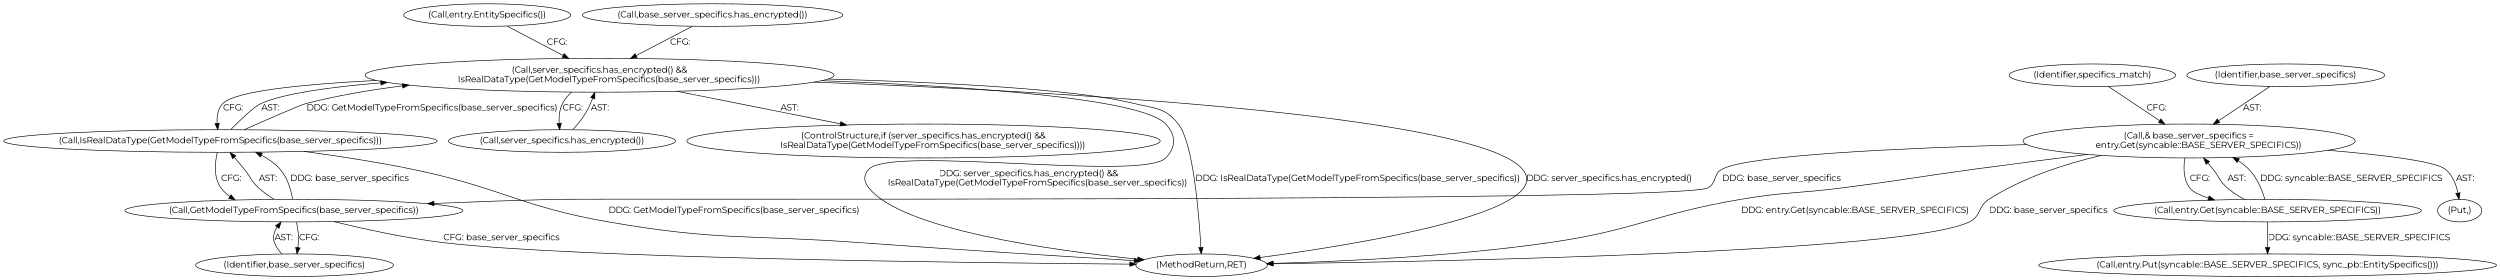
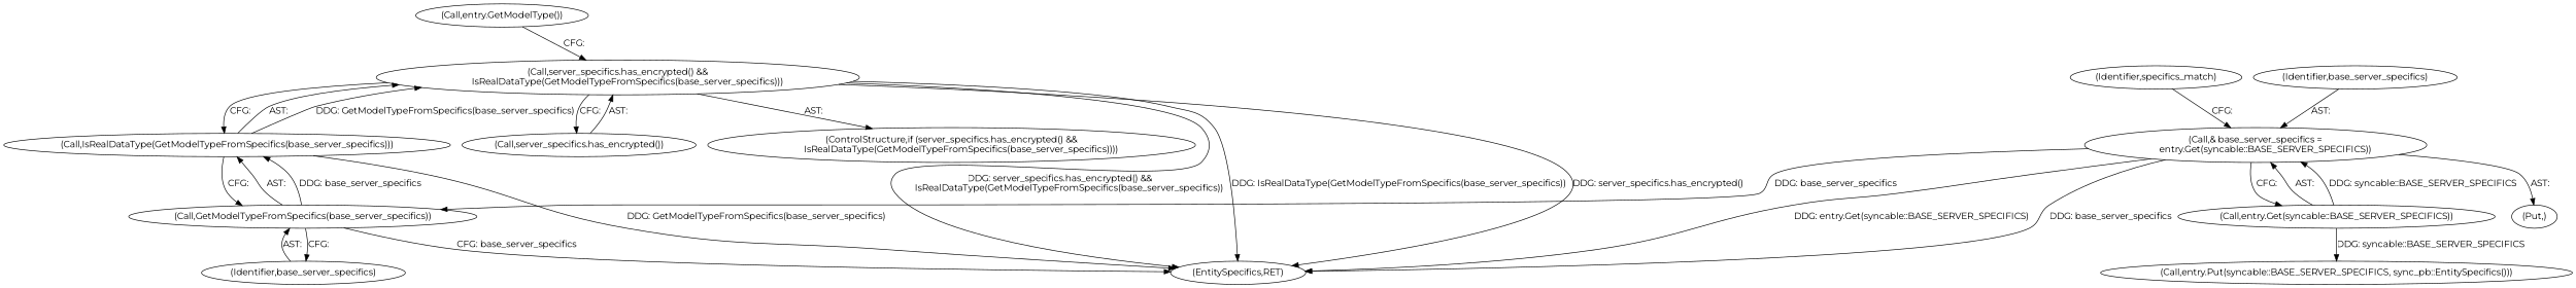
  digraph {
    fontname=Montserrat
    node [fontname=Montserrat]
    edge [fontname=Montserrat]
    n1 [label="(Call,server_specifics.has_encrypted() &&\n        IsRealDataType(GetModelTypeFromSpecifics(base_server_specifics)))"]
    n2 [label="(Call,IsRealDataType(GetModelTypeFromSpecifics(base_server_specifics)))"]
    n3 [label="(Call,server_specifics.has_encrypted())"]
-   n4 [label="(MethodReturn,RET)"]
+   n4 [label="(EntitySpecifics,RET)"]
    n5 [label="(ControlStructure,if (server_specifics.has_encrypted() &&\n        IsRealDataType(GetModelTypeFromSpecifics(base_server_specifics))))"]
    n6 [label="(Call,GetModelTypeFromSpecifics(base_server_specifics))"]
    n7 [label="(Identifier,base_server_specifics)"]
    n8 [label="(Call,& base_server_specifics =\n        entry.Get(syncable::BASE_SERVER_SPECIFICS))"]
    n9 [label="(Call,entry.Get(syncable::BASE_SERVER_SPECIFICS))"]
    n10 [label="(Put,)"]
    n11 [label="(Call,entry.Put(syncable::BASE_SERVER_SPECIFICS, sync_pb::EntitySpecifics()))"]
    n12 [label="(Identifier,base_server_specifics)"]
-   n13 [label="(Call,entry.EntitySpecifics())"]
-   n14 [label="(Call,base_server_specifics.has_encrypted())"]
+   n13 [label="(Call,entry.GetModelType())"]
    n15 [label="(Identifier,specifics_match)"]
    n1 -> n2 [label="CFG: "]
    n1 -> n3 [label="CFG: "]
    n1 -> n4 [label="DDG: server_specifics.has_encrypted() &&\n        IsRealDataType(GetModelTypeFromSpecifics(base_server_specifics))"]
    n1 -> n4 [label="DDG: IsRealDataType(GetModelTypeFromSpecifics(base_server_specifics))"]
    n1 -> n4 [label="DDG: server_specifics.has_encrypted()"]
    n1 -> n5 [label="AST: "]
    n2 -> n1 [label="AST: "]
    n2 -> n1 [label="DDG: GetModelTypeFromSpecifics(base_server_specifics)"]
    n2 -> n4 [label="DDG: GetModelTypeFromSpecifics(base_server_specifics)"]
    n2 -> n6 [label="CFG: "]
    n3 -> n1 [label="AST: "]
    n6 -> n2 [label="AST: "]
    n6 -> n2 [label="DDG: base_server_specifics"]
    n6 -> n4 [label="CFG: base_server_specifics"]
    n6 -> n7 [label="CFG: "]
    n7 -> n6 [label="AST: "]
    n8 -> n4 [label="DDG: entry.Get(syncable::BASE_SERVER_SPECIFICS)"]
    n8 -> n4 [label="DDG: base_server_specifics"]
    n8 -> n6 [label="DDG: base_server_specifics"]
    n8 -> n9 [label="CFG: "]
    n8 -> n10 [label="AST: "]
    n9 -> n8 [label="AST: "]
    n9 -> n8 [label="DDG: syncable::BASE_SERVER_SPECIFICS"]
    n9 -> n11 [label="DDG: syncable::BASE_SERVER_SPECIFICS"]
    n12 -> n8 [label="AST: "]
    n13 -> n1 [label="CFG: "]
-   n14 -> n1 [label="CFG: "]
    n15 -> n8 [label="CFG: "]
  }
